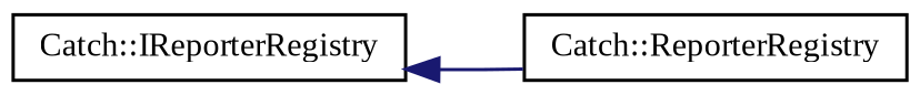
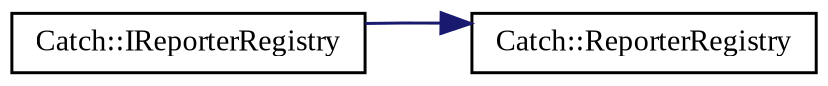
  digraph {
    rankdir=LR
    fontname="Liberation Serif"
    node [color=black fillcolor=white fontname="Liberation Serif" fontsize=10 shape=record style=filled]
    n1 [height=0.2 label="Catch::IReporterRegistry" width=0.4]
    n2 [height=0.2 label="Catch::ReporterRegistry" width=0.4]
-   n1 -> n2 [color=midnightblue dir=back fontname="Liberation Serif" fontsize=10 labelfontname=Helvetica labelfontsize=10 style=solid]
+   n2 -> n1 [color=midnightblue dir=back fontname="Liberation Serif" fontsize=10 labelfontname=Helvetica labelfontsize=10 style=solid]
  }
